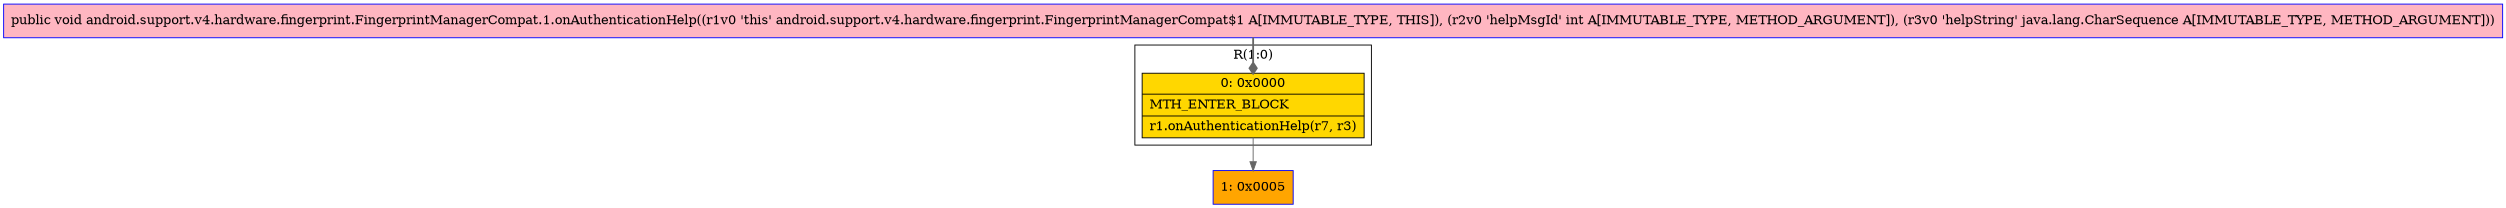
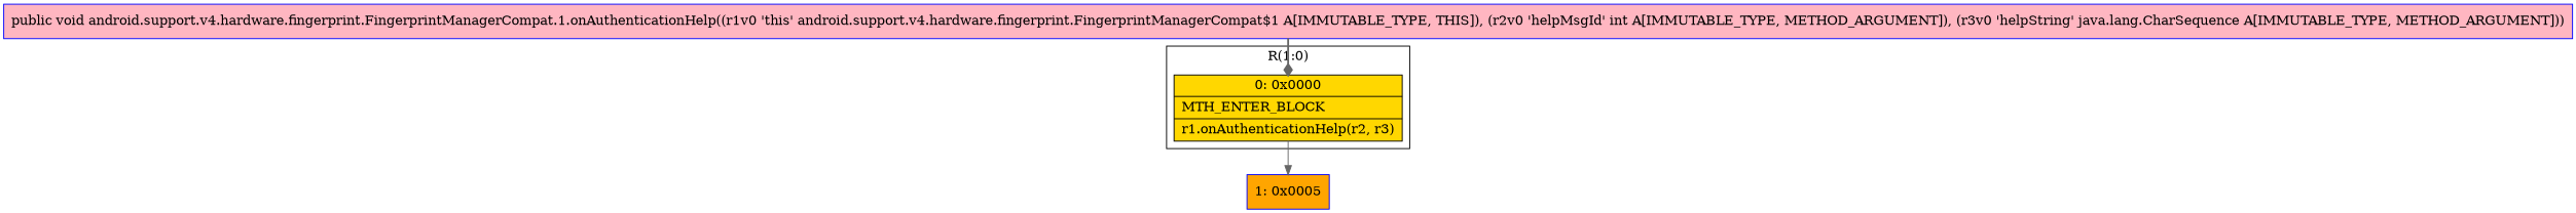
  digraph {
    node [color=blue shape=record style=filled]
    edge [color=gray40]
-   n1 [color=black label="{0\:\ 0x0000|MTH_ENTER_BLOCK\l|r1.onAuthenticationHelp(r7, r3)\l}" fillcolor=gold]
+   n1 [color=black label="{0\:\ 0x0000|MTH_ENTER_BLOCK\l|r1.onAuthenticationHelp(r2, r3)\l}" fillcolor=gold]
    n2 [label="{1\:\ 0x0005}" fillcolor=orange]
    n3 [label="{public void android.support.v4.hardware.fingerprint.FingerprintManagerCompat.1.onAuthenticationHelp((r1v0 'this' android.support.v4.hardware.fingerprint.FingerprintManagerCompat$1 A[IMMUTABLE_TYPE, THIS]), (r2v0 'helpMsgId' int A[IMMUTABLE_TYPE, METHOD_ARGUMENT]), (r3v0 'helpString' java.lang.CharSequence A[IMMUTABLE_TYPE, METHOD_ARGUMENT])) }" fillcolor=lightpink]
    subgraph cluster_1 {
      label="R(1:0)"
      n1
    }
    n1 -> n2 [style=solid arrowhead=normal]
    n3 -> n1 [style=bold arrowhead=diamond]
  }
